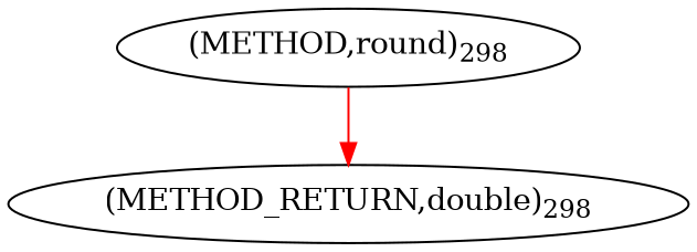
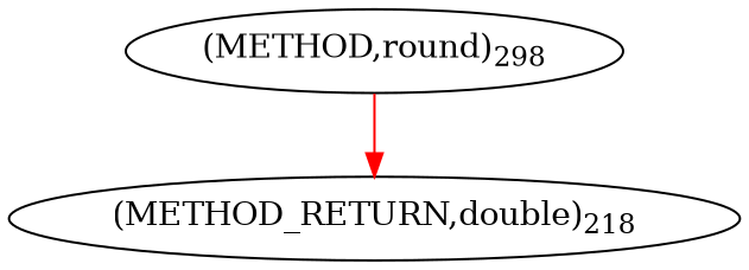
  digraph {
    n1 [label=<(METHOD,round)<SUB>298</SUB>>]
-   n2 [label=<(METHOD_RETURN,double)<SUB>298</SUB>>]
+   n2 [label=<(METHOD_RETURN,double)<SUB>218</SUB>>]
    n1 -> n2 [color=red]
  }
